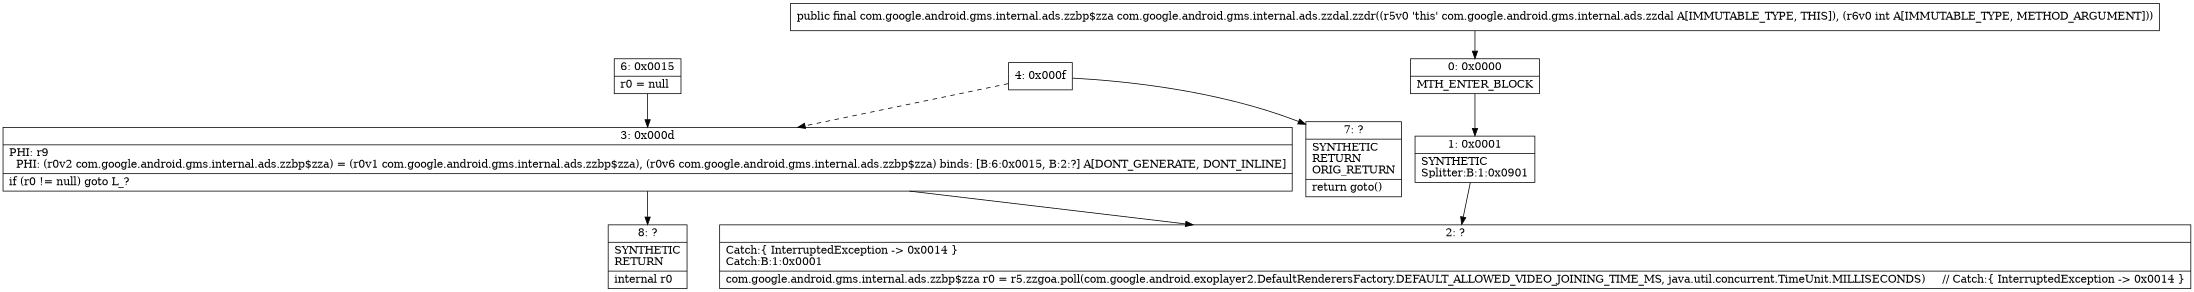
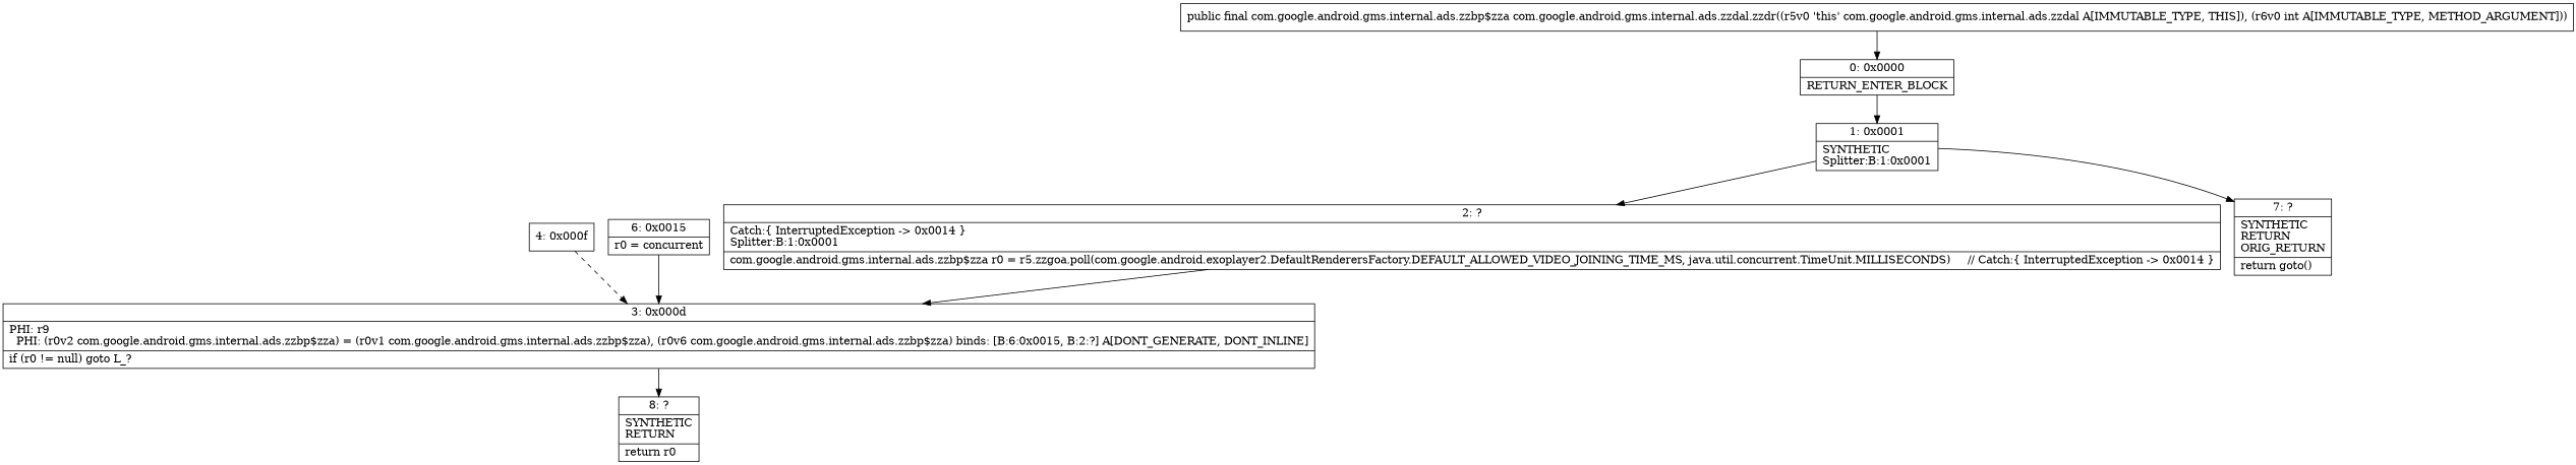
  digraph {
    node [shape=record]
-   n1 [label="{0\:\ 0x0000|MTH_ENTER_BLOCK\l}"]
-   n2 [label="{1\:\ 0x0001|SYNTHETIC\lSplitter:B:1:0x0901\l}"]
-   n3 [label="{2\:\ ?|Catch:\{ InterruptedException \-\> 0x0014 \}\lCatch:B:1:0x0001\l|com.google.android.gms.internal.ads.zzbp$zza r0 = r5.zzgoa.poll(com.google.android.exoplayer2.DefaultRenderersFactory.DEFAULT_ALLOWED_VIDEO_JOINING_TIME_MS, java.util.concurrent.TimeUnit.MILLISECONDS)     \/\/ Catch:\{ InterruptedException \-\> 0x0014 \}\l}"]
+   n1 [label="{0\:\ 0x0000|RETURN_ENTER_BLOCK\l}"]
+   n2 [label="{1\:\ 0x0001|SYNTHETIC\lSplitter:B:1:0x0001\l}"]
+   n3 [label="{2\:\ ?|Catch:\{ InterruptedException \-\> 0x0014 \}\lSplitter:B:1:0x0001\l|com.google.android.gms.internal.ads.zzbp$zza r0 = r5.zzgoa.poll(com.google.android.exoplayer2.DefaultRenderersFactory.DEFAULT_ALLOWED_VIDEO_JOINING_TIME_MS, java.util.concurrent.TimeUnit.MILLISECONDS)     \/\/ Catch:\{ InterruptedException \-\> 0x0014 \}\l}"]
    n4 [label="{3\:\ 0x000d|PHI: r9 \l  PHI: (r0v2 com.google.android.gms.internal.ads.zzbp$zza) = (r0v1 com.google.android.gms.internal.ads.zzbp$zza), (r0v6 com.google.android.gms.internal.ads.zzbp$zza) binds: [B:6:0x0015, B:2:?] A[DONT_GENERATE, DONT_INLINE]\l|if (r0 != null) goto L_?\l}"]
-   n5 [label="{8\:\ ?|SYNTHETIC\lRETURN\l|internal r0\l}"]
+   n5 [label="{8\:\ ?|SYNTHETIC\lRETURN\l|return r0\l}"]
    n6 [label="{4\:\ 0x000f}"]
    n7 [label="{7\:\ ?|SYNTHETIC\lRETURN\lORIG_RETURN\l|return goto()\l}"]
-   n8 [label="{6\:\ 0x0015|r0 = null\l}"]
+   n8 [label="{6\:\ 0x0015|r0 = concurrent\l}"]
    n9 [label="{public final com.google.android.gms.internal.ads.zzbp$zza com.google.android.gms.internal.ads.zzdal.zzdr((r5v0 'this' com.google.android.gms.internal.ads.zzdal A[IMMUTABLE_TYPE, THIS]), (r6v0 int A[IMMUTABLE_TYPE, METHOD_ARGUMENT])) }"]
    n1 -> n2
    n2 -> n3
-   n4 -> n3
+   n3 -> n4
    n4 -> n5
    n6 -> n4 [style=dashed]
-   n6 -> n7
+   n2 -> n7
    n8 -> n4
    n9 -> n1
  }
